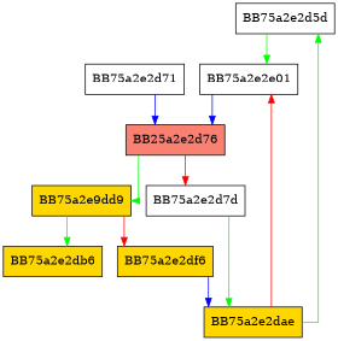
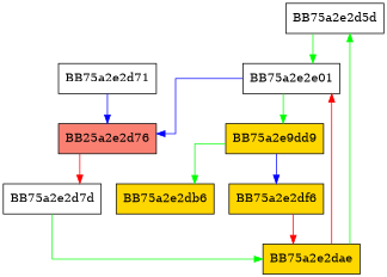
  digraph {
    splines=ortho
    node [fillcolor=white shape=box style=filled]
    edge [color=green]
    BB75a2e2d5d
    BB75a2e2e01
    n3 [fillcolor=salmon label=BB25a2e2d76]
    BB75a2e2d71
    n5 [fillcolor=gold label=BB75a2e9dd9]
    BB75a2e2d7d
    BB75a2e2db6 [fillcolor=gold]
    BB75a2e2df6 [fillcolor=gold]
    BB75a2e2dae [fillcolor=gold]
    BB75a2e2d5d -> BB75a2e2e01
    BB75a2e2e01 -> n3 [color=blue]
-   n3 -> n5
+   BB75a2e2e01 -> n5
    n3 -> BB75a2e2d7d [color=red]
    BB75a2e2d71 -> n3 [color=blue]
    n5 -> BB75a2e2db6
-   n5 -> BB75a2e2df6 [color=red]
+   n5 -> BB75a2e2df6 [color=blue]
    BB75a2e2d7d -> BB75a2e2dae
-   BB75a2e2df6 -> BB75a2e2dae [color=blue]
+   BB75a2e2df6 -> BB75a2e2dae [color=red]
    BB75a2e2dae -> BB75a2e2d5d
    BB75a2e2dae -> BB75a2e2e01 [color=red]
  }
